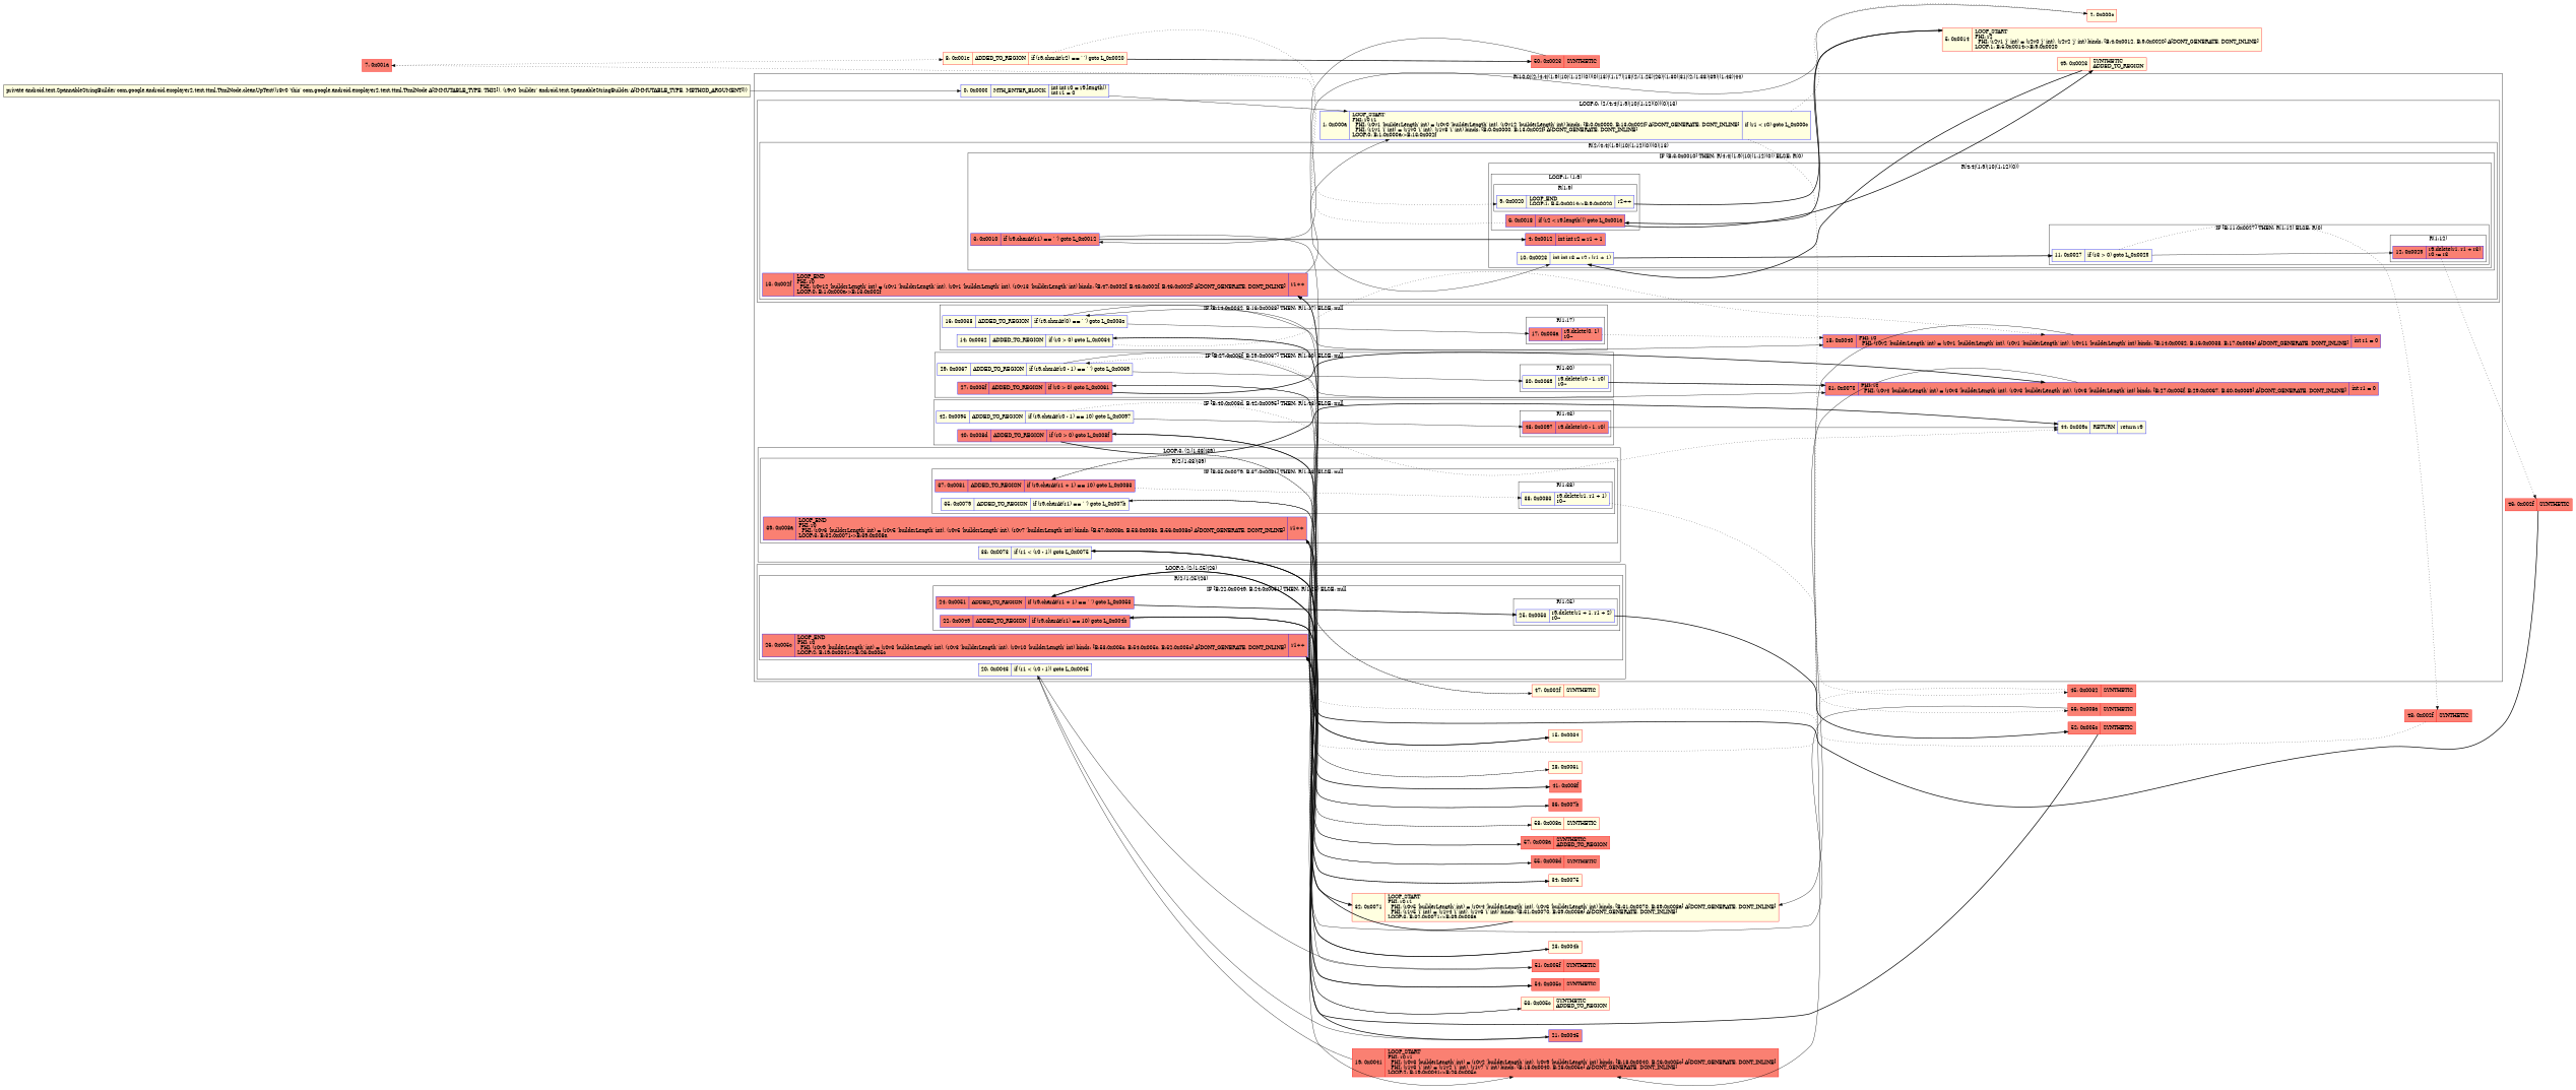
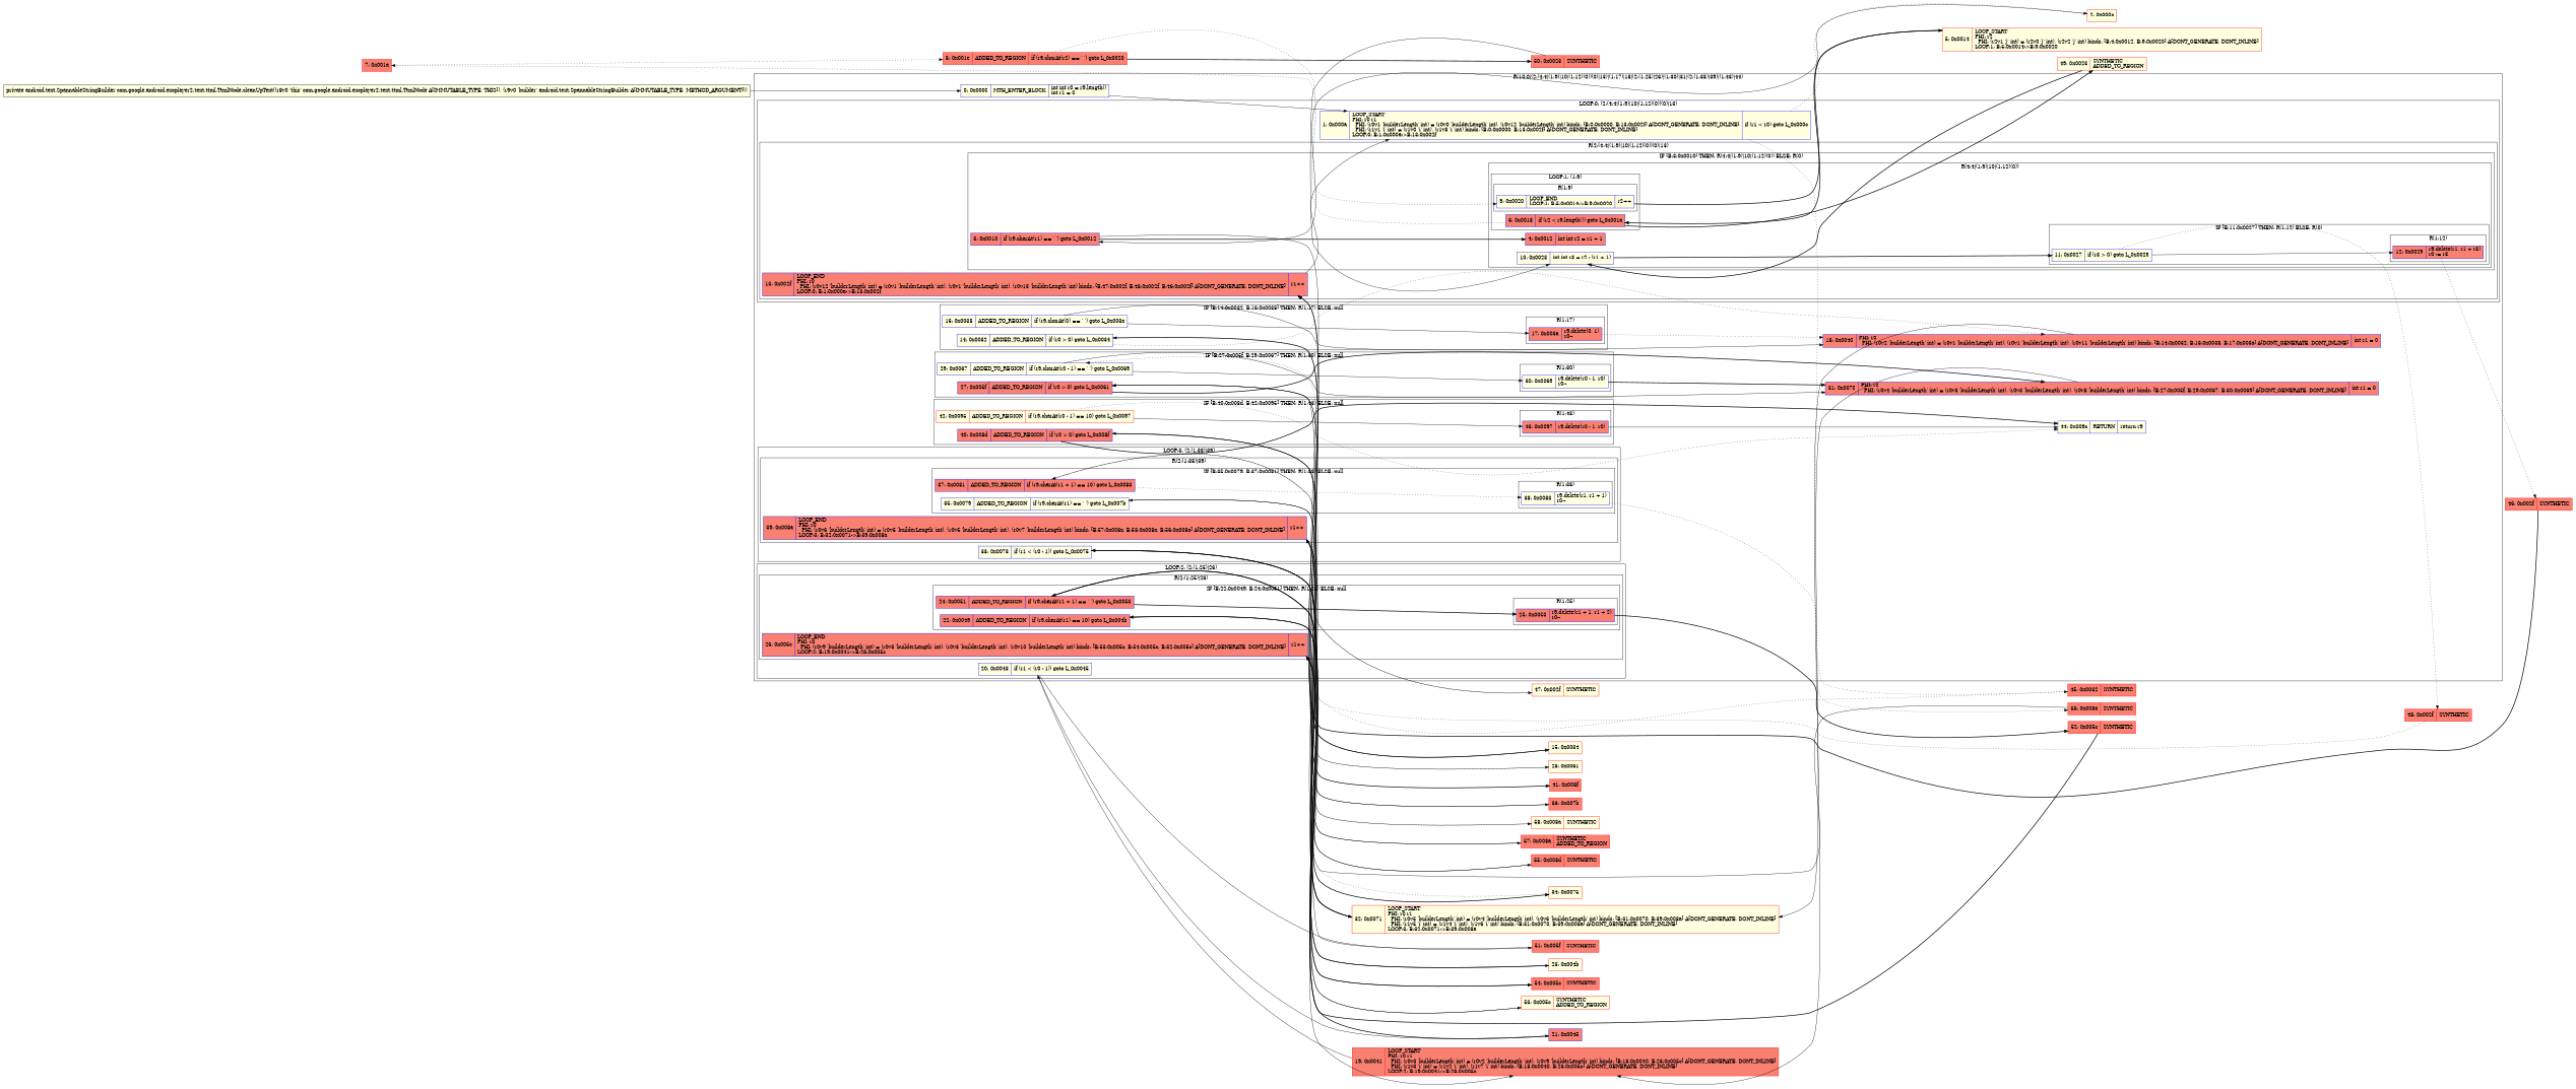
  digraph {
    rankdir=LR
    node [color=blue fillcolor=salmon shape=record style=filled]
    edge [style=solid]
    n1 [fillcolor=lightyellow label="{9\:\ 0x0020|LOOP_END\lLOOP:1: B:5:0x0014\-\>B:9:0x0020\l|r2++\l}"]
    n2 [label="{6\:\ 0x0018|if (r2 \< r9.length()) goto L_0x001a\l}"]
    n3 [label="{12\:\ 0x0029|r9.delete(r1, r1 + r3)\lr0 \-= r3\l}"]
    n4 [fillcolor=lightyellow label="{11\:\ 0x0027|if (r3 \> 0) goto L_0x0029\l}"]
    n5 [label="{4\:\ 0x0012|int int r2 = r1 + 1\l}"]
    n6 [fillcolor=lightyellow label="{10\:\ 0x0023|int int r3 = r2 \- (r1 + 1)\l}"]
    n7 [label="{3\:\ 0x0010|if (r9.charAt(r1) == ' ') goto L_0x0012\l}"]
    n8 [label="{13\:\ 0x002f|LOOP_END\lPHI: r0 \l  PHI: (r0v12 'builderLength' int) = (r0v1 'builderLength' int), (r0v1 'builderLength' int), (r0v13 'builderLength' int) binds: [B:47:0x002f, B:48:0x002f, B:46:0x002f] A[DONT_GENERATE, DONT_INLINE]\lLOOP:0: B:1:0x000a\-\>B:13:0x002f\l|r1++\l}"]
    n9 [fillcolor=lightyellow label="{1\:\ 0x000a|LOOP_START\lPHI: r0 r1 \l  PHI: (r0v1 'builderLength' int) = (r0v0 'builderLength' int), (r0v12 'builderLength' int) binds: [B:0:0x0000, B:13:0x002f] A[DONT_GENERATE, DONT_INLINE]\l  PHI: (r1v1 'i' int) = (r1v0 'i' int), (r1v8 'i' int) binds: [B:0:0x0000, B:13:0x002f] A[DONT_GENERATE, DONT_INLINE]\lLOOP:0: B:1:0x000a\-\>B:13:0x002f\l|if (r1 \< r0) goto L_0x000c\l}"]
    n10 [label="{17\:\ 0x003a|r9.delete(0, 1)\lr0\-\-\l}"]
    n11 [fillcolor=lightyellow label="{14\:\ 0x0032|ADDED_TO_REGION\l|if (r0 \> 0) goto L_0x0034\l}"]
    n12 [fillcolor=lightyellow label="{16\:\ 0x0038|ADDED_TO_REGION\l|if (r9.charAt(0) == ' ') goto L_0x003a\l}"]
-   n13 [fillcolor=lightyellow label="{25\:\ 0x0053|r9.delete(r1 + 1, r1 + 2)\lr0\-\-\l}"]
+   n13 [label="{25\:\ 0x0053|r9.delete(r1 + 1, r1 + 2)\lr0\-\-\l}"]
    n14 [label="{22\:\ 0x0049|ADDED_TO_REGION\l|if (r9.charAt(r1) == 10) goto L_0x004b\l}"]
    n15 [label="{24\:\ 0x0051|ADDED_TO_REGION\l|if (r9.charAt(r1 + 1) == ' ') goto L_0x0053\l}"]
    n16 [label="{26\:\ 0x005c|LOOP_END\lPHI: r0 \l  PHI: (r0v9 'builderLength' int) = (r0v3 'builderLength' int), (r0v3 'builderLength' int), (r0v10 'builderLength' int) binds: [B:53:0x005c, B:54:0x005c, B:52:0x005c] A[DONT_GENERATE, DONT_INLINE]\lLOOP:2: B:19:0x0041\-\>B:26:0x005c\l|r1++\l}"]
    n17 [fillcolor=lightyellow label="{20\:\ 0x0043|if (r1 \< (r0 \- 1)) goto L_0x0045\l}"]
    n18 [fillcolor=lightyellow label="{30\:\ 0x0069|r9.delete(r0 \- 1, r0)\lr0\-\-\l}"]
    n19 [label="{27\:\ 0x005f|ADDED_TO_REGION\l|if (r0 \> 0) goto L_0x0061\l}"]
    n20 [fillcolor=lightyellow label="{29\:\ 0x0067|ADDED_TO_REGION\l|if (r9.charAt(r0 \- 1) == ' ') goto L_0x0069\l}"]
    n21 [fillcolor=lightyellow label="{38\:\ 0x0083|r9.delete(r1, r1 + 1)\lr0\-\-\l}"]
    n22 [fillcolor=lightyellow label="{35\:\ 0x0079|ADDED_TO_REGION\l|if (r9.charAt(r1) == ' ') goto L_0x007b\l}"]
    n23 [label="{37\:\ 0x0081|ADDED_TO_REGION\l|if (r9.charAt(r1 + 1) == 10) goto L_0x0083\l}"]
    n24 [label="{39\:\ 0x008a|LOOP_END\lPHI: r0 \l  PHI: (r0v6 'builderLength' int) = (r0v5 'builderLength' int), (r0v5 'builderLength' int), (r0v7 'builderLength' int) binds: [B:57:0x008a, B:58:0x008a, B:56:0x008a] A[DONT_GENERATE, DONT_INLINE]\lLOOP:3: B:32:0x0071\-\>B:39:0x008a\l|r1++\l}"]
    n25 [fillcolor=lightyellow label="{33\:\ 0x0073|if (r1 \< (r0 \- 1)) goto L_0x0075\l}"]
    n26 [label="{43\:\ 0x0097|r9.delete(r0 \- 1, r0)\l}"]
    n27 [label="{40\:\ 0x008d|ADDED_TO_REGION\l|if (r0 \> 0) goto L_0x008f\l}"]
-   n28 [fillcolor=lightyellow label="{42\:\ 0x0095|ADDED_TO_REGION\l|if (r9.charAt(r0 \- 1) == 10) goto L_0x0097\l}"]
+   n28 [color=red fillcolor=lightyellow label="{42\:\ 0x0095|ADDED_TO_REGION\l|if (r9.charAt(r0 \- 1) == 10) goto L_0x0097\l}"]
    n29 [fillcolor=lightyellow label="{0\:\ 0x0000|MTH_ENTER_BLOCK\l|int int r0 = r9.length()\lint r1 = 0\l}"]
    n30 [label="{18\:\ 0x0040|PHI: r0 \l  PHI: (r0v2 'builderLength' int) = (r0v1 'builderLength' int), (r0v1 'builderLength' int), (r0v11 'builderLength' int) binds: [B:14:0x0032, B:16:0x0038, B:17:0x003a] A[DONT_GENERATE, DONT_INLINE]\l|int r1 = 0\l}"]
    n31 [label="{31\:\ 0x0070|PHI: r0 \l  PHI: (r0v4 'builderLength' int) = (r0v3 'builderLength' int), (r0v3 'builderLength' int), (r0v8 'builderLength' int) binds: [B:27:0x005f, B:29:0x0067, B:30:0x0069] A[DONT_GENERATE, DONT_INLINE]\l|int r1 = 0\l}"]
    n32 [fillcolor=lightyellow label="{44\:\ 0x009c|RETURN\l|return r9\l}"]
    n33 [color=red fillcolor=lightyellow label="{5\:\ 0x0014|LOOP_START\lPHI: r2 \l  PHI: (r2v1 'j' int) = (r2v0 'j' int), (r2v2 'j' int) binds: [B:4:0x0012, B:9:0x0020] A[DONT_GENERATE, DONT_INLINE]\lLOOP:1: B:5:0x0014\-\>B:9:0x0020\l}"]
    n34 [color=red label="{7\:\ 0x001a}"]
    n35 [color=red fillcolor=lightyellow label="{49\:\ 0x0023|SYNTHETIC\lADDED_TO_REGION\l}"]
    n36 [color=red label="{46\:\ 0x002f|SYNTHETIC\l}"]
    n37 [color=red label="{48\:\ 0x002f|SYNTHETIC\l}"]
    n38 [color=red fillcolor=lightyellow label="{47\:\ 0x002f|SYNTHETIC\l}"]
    n39 [color=red fillcolor=lightyellow label="{2\:\ 0x000c}"]
    n40 [color=red label="{45\:\ 0x0032|SYNTHETIC\l}"]
    n41 [color=red fillcolor=lightyellow label="{15\:\ 0x0034}"]
    n42 [color=red label="{52\:\ 0x005c|SYNTHETIC\l}"]
    n43 [color=red fillcolor=lightyellow label="{23\:\ 0x004b}"]
    n44 [color=red fillcolor=lightyellow label="{53\:\ 0x005c|SYNTHETIC\lADDED_TO_REGION\l}"]
    n45 [color=red label="{54\:\ 0x005c|SYNTHETIC\l}"]
    n46 [color=red label="{19\:\ 0x0041|LOOP_START\lPHI: r0 r1 \l  PHI: (r0v3 'builderLength' int) = (r0v2 'builderLength' int), (r0v9 'builderLength' int) binds: [B:18:0x0040, B:26:0x005c] A[DONT_GENERATE, DONT_INLINE]\l  PHI: (r1v3 'i' int) = (r1v2 'i' int), (r1v7 'i' int) binds: [B:18:0x0040, B:26:0x005c] A[DONT_GENERATE, DONT_INLINE]\lLOOP:2: B:19:0x0041\-\>B:26:0x005c\l}"]
    n47 [label="{21\:\ 0x0045}"]
    n48 [color=red label="{51\:\ 0x005f|SYNTHETIC\l}"]
    n49 [color=red fillcolor=lightyellow label="{28\:\ 0x0061}"]
    n50 [color=red label="{56\:\ 0x008a|SYNTHETIC\l}"]
    n51 [color=red label="{36\:\ 0x007b}"]
    n52 [color=red label="{57\:\ 0x008a|SYNTHETIC\lADDED_TO_REGION\l}"]
    n53 [color=red fillcolor=lightyellow label="{58\:\ 0x008a|SYNTHETIC\l}"]
    n54 [color=red fillcolor=lightyellow label="{32\:\ 0x0071|LOOP_START\lPHI: r0 r1 \l  PHI: (r0v5 'builderLength' int) = (r0v4 'builderLength' int), (r0v6 'builderLength' int) binds: [B:31:0x0070, B:39:0x008a] A[DONT_GENERATE, DONT_INLINE]\l  PHI: (r1v5 'i' int) = (r1v4 'i' int), (r1v6 'i' int) binds: [B:31:0x0070, B:39:0x008a] A[DONT_GENERATE, DONT_INLINE]\lLOOP:3: B:32:0x0071\-\>B:39:0x008a\l}"]
    n55 [color=red fillcolor=lightyellow label="{34\:\ 0x0075}"]
    n56 [color=red label="{55\:\ 0x008d|SYNTHETIC\l}"]
    n57 [color=red label="{41\:\ 0x008f}"]
-   n58 [color=red fillcolor=lightyellow label="{8\:\ 0x001e|ADDED_TO_REGION\l|if (r9.charAt(r2) == ' ') goto L_0x0020\l}"]
+   n58 [color=red label="{8\:\ 0x001e|ADDED_TO_REGION\l|if (r9.charAt(r2) == ' ') goto L_0x0020\l}"]
    n59 [color=red label="{50\:\ 0x0023|SYNTHETIC\l}"]
    n60 [fillcolor=lightyellow label="{private android.text.SpannableStringBuilder com.google.android.exoplayer2.text.ttml.TtmlNode.cleanUpText((r8v0 'this' com.google.android.exoplayer2.text.ttml.TtmlNode A[IMMUTABLE_TYPE, THIS]), (r9v0 'builder' android.text.SpannableStringBuilder A[IMMUTABLE_TYPE, METHOD_ARGUMENT])) }" color=""]
    subgraph cluster_1 {
      label="R(10:0|(2:(4:4|(1:9)|10|(1:12)(0))(0)|13)|(1:17)|18|(2:(1:25)|26)|(1:30)|31|(2:(1:38)|39)|(1:43)|44)"
      n29
      n30
      n31
      n32
      subgraph cluster_2 {
        label="LOOP:0: (2:(4:4|(1:9)|10|(1:12)(0))(0)|13)"
        n9
        subgraph cluster_3 {
          label="R(2:(4:4|(1:9)|10|(1:12)(0))(0)|13)"
          n8
          subgraph cluster_4 {
            label="IF [B:3:0x0010] THEN: R(4:4|(1:9)|10|(1:12)(0)) ELSE: R(0)"
            n7
            subgraph cluster_5 {
              label="R(4:4|(1:9)|10|(1:12)(0))"
              n5
              n6
              subgraph cluster_6 {
                label="LOOP:1: (1:9)"
                n2
                subgraph cluster_7 {
                  label="R(1:9)"
                  n1
                }
              }
              subgraph cluster_8 {
                label="IF [B:11:0x0027] THEN: R(1:12) ELSE: R(0)"
                n4
                subgraph cluster_9 {
                  label="R(1:12)"
                  n3
                }
                subgraph cluster_10 {
                  label="R(0)"
                }
              }
            }
            subgraph cluster_11 {
              label="R(0)"
            }
          }
        }
      }
      subgraph cluster_12 {
        label="IF [B:14:0x0032, B:16:0x0038] THEN: R(1:17) ELSE: null"
        n11
        n12
        subgraph cluster_13 {
          label="R(1:17)"
          n10
        }
      }
      subgraph cluster_14 {
        label="LOOP:2: (2:(1:25)|26)"
        n17
        subgraph cluster_15 {
          label="R(2:(1:25)|26)"
          n16
          subgraph cluster_16 {
            label="IF [B:22:0x0049, B:24:0x0051] THEN: R(1:25) ELSE: null"
            n14
            n15
            subgraph cluster_17 {
              label="R(1:25)"
              n13
            }
          }
        }
      }
      subgraph cluster_18 {
        label="IF [B:27:0x005f, B:29:0x0067] THEN: R(1:30) ELSE: null"
        n19
        n20
        subgraph cluster_19 {
          label="R(1:30)"
          n18
        }
      }
      subgraph cluster_20 {
        label="LOOP:3: (2:(1:38)|39)"
        n25
        subgraph cluster_21 {
          label="R(2:(1:38)|39)"
          n24
          subgraph cluster_22 {
            label="IF [B:35:0x0079, B:37:0x0081] THEN: R(1:38) ELSE: null"
            n22
            n23
            subgraph cluster_23 {
              label="R(1:38)"
              n21
            }
          }
        }
      }
      subgraph cluster_24 {
        label="IF [B:40:0x008d, B:42:0x0095] THEN: R(1:43) ELSE: null"
        n27
        n28
        subgraph cluster_25 {
          label="R(1:43)"
          n26
        }
      }
    }
    n1 -> n33 [style=bold]
    n2 -> n34 [style=dotted]
    n2 -> n35 [style=bold]
    n3 -> n36 [style=dotted]
    n4 -> n3
    n4 -> n37 [style=dotted]
    n6 -> n4 [style=bold]
    n7 -> n5 [style=bold]
    n7 -> n38
    n8 -> n9
    n9 -> n39 [style=dotted]
    n9 -> n40 [style=dotted]
    n10 -> n30 [style=dotted]
    n11 -> n30 [style=dotted]
    n11 -> n41 [style=bold]
    n12 -> n10
    n12 -> n30
    n13 -> n42 [style=bold]
    n14 -> n43
    n14 -> n44
    n15 -> n13 [style=bold]
    n15 -> n45 [style=bold]
    n16 -> n46
    n17 -> n47
    n17 -> n48
    n18 -> n31 [style=bold]
    n19 -> n31 [style=bold]
    n19 -> n49
    n20 -> n18
    n20 -> n31
    n21 -> n50 [style=dotted]
    n22 -> n51
    n22 -> n52
    n23 -> n21 [style=dotted]
    n23 -> n53 [style=dotted]
    n24 -> n54 [style=bold]
    n25 -> n55 [style=bold]
    n25 -> n56
    n26 -> n32
    n27 -> n32 [style=bold]
    n27 -> n57 [style=bold]
    n28 -> n26
    n28 -> n32 [style=dotted]
    n29 -> n9
    n30 -> n46
    n31 -> n54
    n33 -> n2 [style=bold]
    n34 -> n58 [style=dotted]
    n35 -> n6 [style=bold]
    n36 -> n8 [style=bold]
    n37 -> n8 [style=dotted]
    n38 -> n8 [style=dotted]
    n39 -> n7
    n40 -> n11 [style=dotted]
-   n41 -> n12
+   n41 -> n19
    n42 -> n16 [style=bold]
    n43 -> n15 [style=bold]
    n44 -> n16
    n45 -> n16
    n46 -> n17
    n47 -> n14 [style=bold]
    n48 -> n19
    n49 -> n20 [style=dotted]
    n50 -> n24
    n51 -> n23
    n52 -> n24
    n53 -> n24
    n54 -> n25 [style=bold]
    n55 -> n22 [style=dotted]
    n56 -> n27
    n58 -> n1 [style=dotted]
    n58 -> n59 [style=bold]
    n59 -> n6
    n60 -> n29
  }
